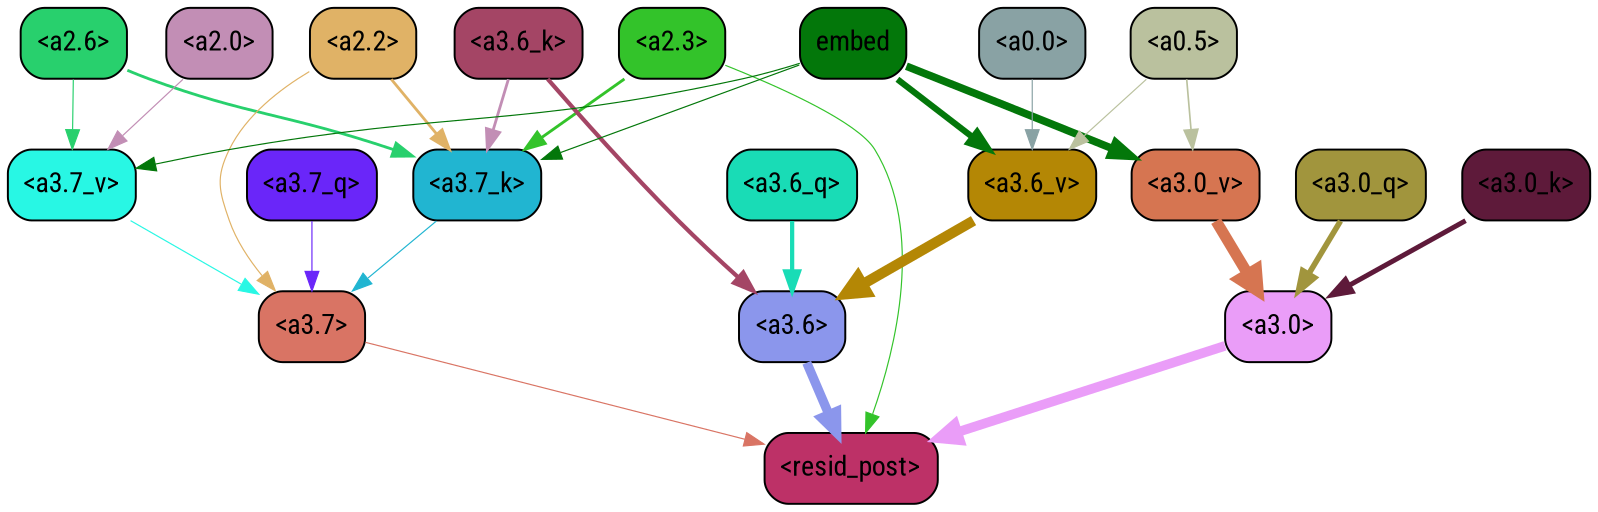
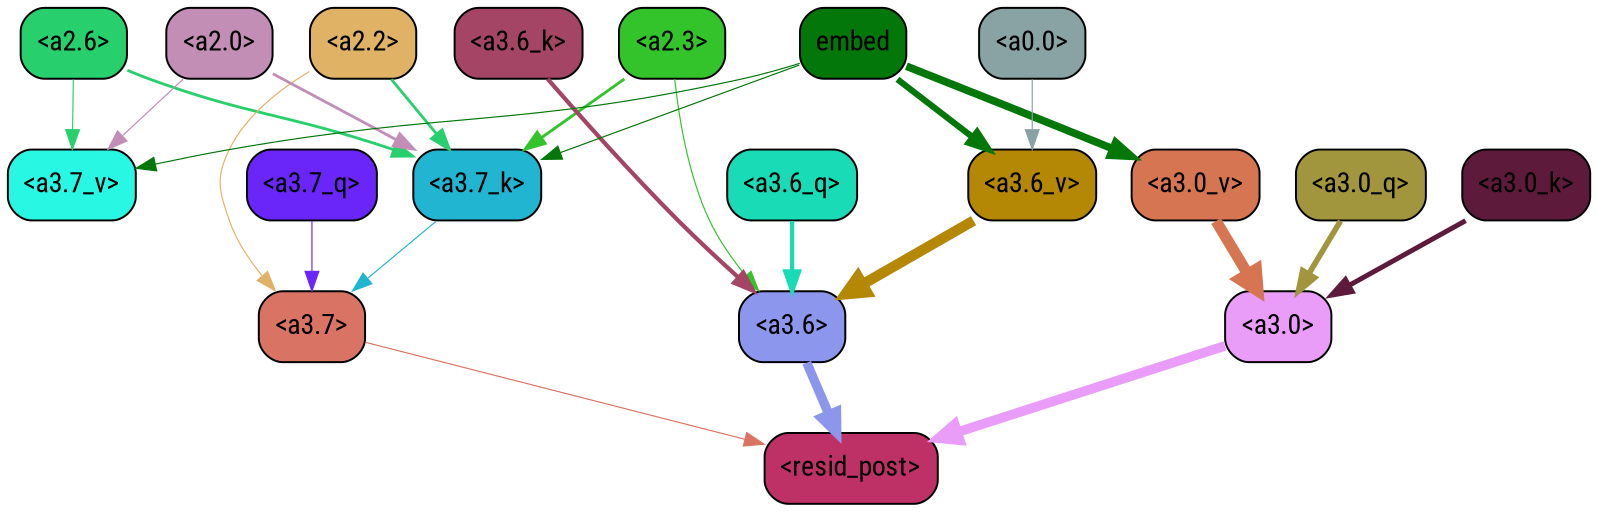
  strict digraph {
    fontname="Roboto Condensed"
    splines=true
    node [color=black fontname="Roboto Condensed" shape=box style="filled, rounded"]
    edge [color="#03770a" fontname="Roboto Condensed" penwidth=0.6]
    "<a3.7>" [fillcolor="#d97464"]
    "<resid_post>" [fillcolor="#bd3167"]
    "<a3.6>" [fillcolor="#8b96ec"]
    "<a3.0>" [fillcolor="#ea9df8"]
    "<a2.3>" [fillcolor="#33c32a"]
    "<a3.7_k>" [fillcolor="#21b5d1"]
    "<a3.7_v>" [fillcolor="#28f7e4"]
    "<a3.7_q>" [fillcolor="#6a26f9"]
    "<a3.6_q>" [fillcolor="#19dcb6"]
    "<a3.0_q>" [fillcolor="#a1953d"]
    "<a3.6_k>" [fillcolor="#a44565"]
    "<a3.0_k>" [fillcolor="#5e1a3a"]
    "<a3.6_v>" [fillcolor="#b48705"]
    "<a3.0_v>" [fillcolor="#d67551"]
    "<a2.6>" [fillcolor="#28d06d"]
    "<a2.2>" [fillcolor="#e0b266"]
    "<a2.0>" [fillcolor="#c28eb5"]
    embed [fillcolor="#03770a"]
-   "<a0.5>" [fillcolor="#bac19e"]
    "<a0.0>" [fillcolor="#89a2a4"]
    "<a3.7>" -> "<resid_post>" [color="#d97464"]
    "<a3.6>" -> "<resid_post>" [color="#8b96ec" penwidth=4.746312499046326]
    "<a3.0>" -> "<resid_post>" [color="#ea9df8" penwidth=4.896343111991882]
-   "<a2.3>" -> "<resid_post>" [color="#33c32a"]
+   "<a2.3>" -> "<a3.6>" [color="#33c32a"]
    "<a2.3>" -> "<a3.7_k>" [color="#33c32a" penwidth=1.467104621231556]
    "<a3.7_k>" -> "<a3.7>" [color="#21b5d1"]
-   "<a3.7_v>" -> "<a3.7>" [color="#28f7e4"]
    "<a3.7_q>" -> "<a3.7>" [color="#6a26f9"]
    "<a3.6_q>" -> "<a3.6>" [color="#19dcb6" penwidth=2.160832464694977]
    "<a3.0_q>" -> "<a3.0>" [color="#a1953d" penwidth=2.870753765106201]
    "<a3.6_k>" -> "<a3.6>" [color="#a44565" penwidth=2.13908451795578]
    "<a3.0_k>" -> "<a3.0>" [color="#5e1a3a" penwidth=2.520303964614868]
    "<a3.6_v>" -> "<a3.6>" [color="#b48705" penwidth=5.297133803367615]
    "<a3.0_v>" -> "<a3.0>" [color="#d67551" penwidth=5.680712580680847]
    "<a2.6>" -> "<a3.7_k>" [color="#28d06d" penwidth=1.4453159049153328]
    "<a2.6>" -> "<a3.7_v>" [color="#28d06d"]
    "<a2.2>" -> "<a3.7>" [color="#e0b266"]
-   "<a2.2>" -> "<a3.7_k>" [color="#e0b266" penwidth=1.4310357049107552]
-   "<a3.6_k>" -> "<a3.7_k>" [color="#c28eb5" penwidth=1.4314699843525887]
+   "<a2.2>" -> "<a3.7_k>" [color="#28d06d" penwidth=1.4310357049107552]
+   "<a2.0>" -> "<a3.7_k>" [color="#c28eb5" penwidth=1.4314699843525887]
    "<a2.0>" -> "<a3.7_v>" [color="#c28eb5"]
    embed -> "<a3.7_k>"
    embed -> "<a3.7_v>"
    embed -> "<a3.6_v>" [penwidth=3.1766927242279053]
    embed -> "<a3.0_v>" [penwidth=3.9005755856633186]
-   "<a0.5>" -> "<a3.6_v>" [color="#bac19e"]
-   "<a0.5>" -> "<a3.0_v>" [color="#bac19e" penwidth=0.8493617177009583]
    "<a0.0>" -> "<a3.6_v>" [color="#89a2a4"]
  }
